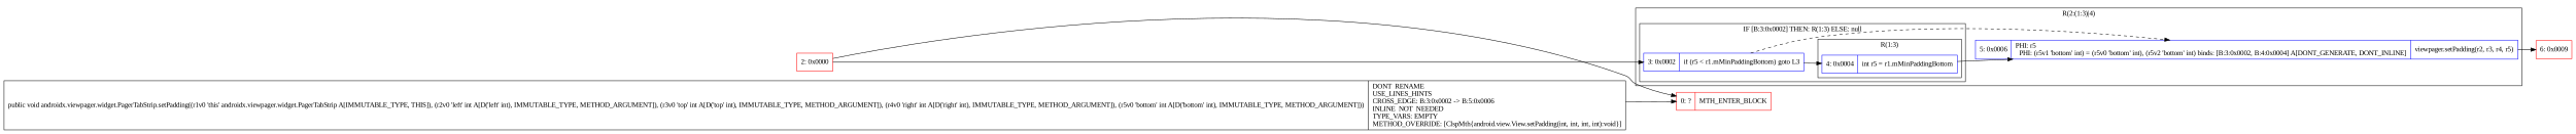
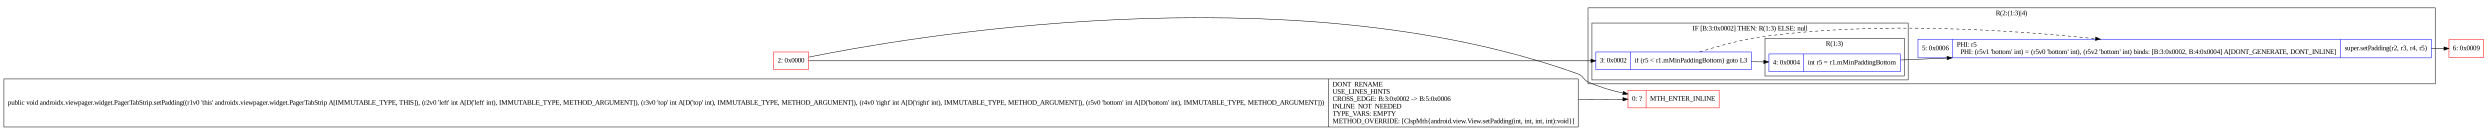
  digraph {
    fontname="Liberation Serif"
    rankdir=LR
    node [color=blue fontname="Liberation Serif" shape=record]
    edge [fontname="Liberation Serif"]
    n1 [label="{4\:\ 0x0004|int r5 = r1.mMinPaddingBottom\l}"]
    n2 [label="{3\:\ 0x0002|if (r5 \< r1.mMinPaddingBottom) goto L3\l}"]
-   n3 [label="{5\:\ 0x0006|PHI: r5 \l  PHI: (r5v1 'bottom' int) = (r5v0 'bottom' int), (r5v2 'bottom' int) binds: [B:3:0x0002, B:4:0x0004] A[DONT_GENERATE, DONT_INLINE]\l|viewpager.setPadding(r2, r3, r4, r5)\l}"]
+   n3 [label="{5\:\ 0x0006|PHI: r5 \l  PHI: (r5v1 'bottom' int) = (r5v0 'bottom' int), (r5v2 'bottom' int) binds: [B:3:0x0002, B:4:0x0004] A[DONT_GENERATE, DONT_INLINE]\l|super.setPadding(r2, r3, r4, r5)\l}"]
    n4 [color=red label="{6\:\ 0x0009}"]
-   n5 [color=red label="{0\:\ ?|MTH_ENTER_BLOCK\l}"]
+   n5 [color=red label="{0\:\ ?|MTH_ENTER_INLINE\l}"]
    n6 [color=red label="{2\:\ 0x0000}"]
    n7 [label="{public void androidx.viewpager.widget.PagerTabStrip.setPadding((r1v0 'this' androidx.viewpager.widget.PagerTabStrip A[IMMUTABLE_TYPE, THIS]), (r2v0 'left' int A[D('left' int), IMMUTABLE_TYPE, METHOD_ARGUMENT]), (r3v0 'top' int A[D('top' int), IMMUTABLE_TYPE, METHOD_ARGUMENT]), (r4v0 'right' int A[D('right' int), IMMUTABLE_TYPE, METHOD_ARGUMENT]), (r5v0 'bottom' int A[D('bottom' int), IMMUTABLE_TYPE, METHOD_ARGUMENT]))  | DONT_RENAME\lUSE_LINES_HINTS\lCROSS_EDGE: B:3:0x0002 \-\> B:5:0x0006\lINLINE_NOT_NEEDED\lTYPE_VARS: EMPTY\lMETHOD_OVERRIDE: [ClspMth\{android.view.View.setPadding(int, int, int, int):void\}]\l}" color=""]
    subgraph cluster_1 {
      label="R(2:(1:3)|4)"
      n3
      subgraph cluster_2 {
        label="IF [B:3:0x0002] THEN: R(1:3) ELSE: null"
        n2
        subgraph cluster_3 {
          label="R(1:3)"
          n1
        }
      }
    }
    n1 -> n3
    n2 -> n1
    n2 -> n3 [style=dashed]
    n3 -> n4
    n6 -> n2
    n6 -> n5
    n7 -> n5
  }
